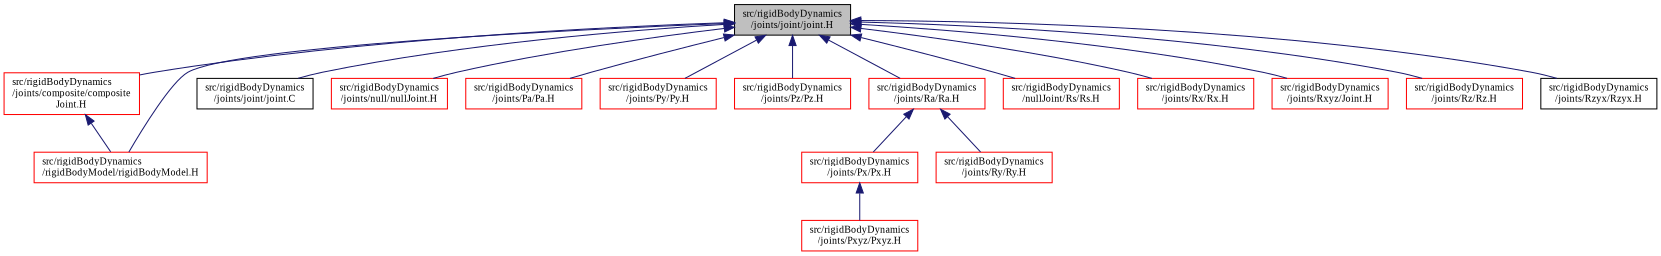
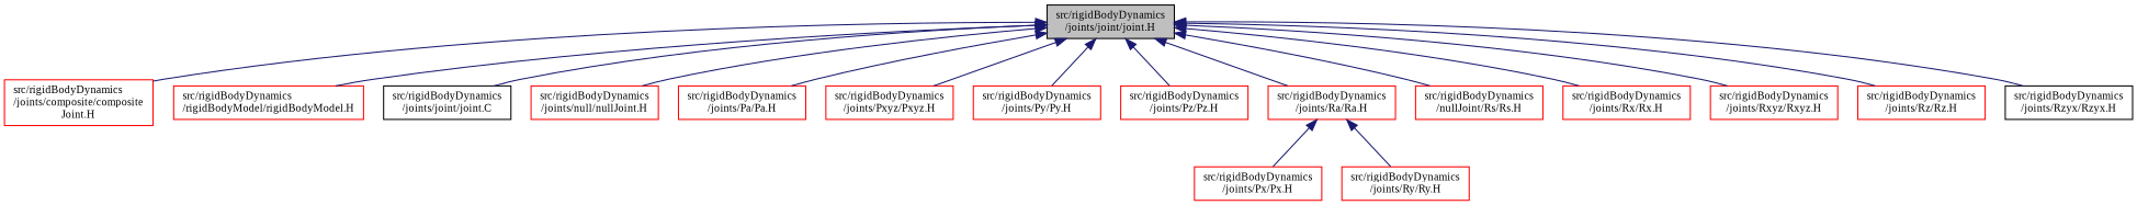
  digraph {
    fontname="Liberation Serif"
    node [color=red fontname="Liberation Serif" fontsize=10 shape=record]
    edge [color=midnightblue dir=back fontname="Liberation Serif" fontsize=10 labelfontname=Helvetica labelfontsize=10 style=solid]
    n1 [color=black fillcolor=grey75 fontcolor=black height=0.2 label="src/rigidBodyDynamics\l/joints/joint/joint.H" style=filled width=0.4]
    n2 [height=0.2 label="src/rigidBodyDynamics\l/joints/composite/composite\lJoint.H" width=0.4]
    n3 [height=0.2 label="src/rigidBodyDynamics\l/rigidBodyModel/rigidBodyModel.H" width=0.4]
    n4 [color=black height=0.2 label="src/rigidBodyDynamics\l/joints/joint/joint.C" width=0.4]
    n5 [height=0.2 label="src/rigidBodyDynamics\l/joints/null/nullJoint.H" width=0.4]
    n6 [height=0.2 label="src/rigidBodyDynamics\l/joints/Pa/Pa.H" width=0.4]
    n7 [height=0.2 label="src/rigidBodyDynamics\l/joints/Pxyz/Pxyz.H" width=0.4]
    n8 [height=0.2 label="src/rigidBodyDynamics\l/joints/Py/Py.H" width=0.4]
    n9 [height=0.2 label="src/rigidBodyDynamics\l/joints/Pz/Pz.H" width=0.4]
    n10 [height=0.2 label="src/rigidBodyDynamics\l/joints/Ra/Ra.H" width=0.4]
    n11 [height=0.2 label="src/rigidBodyDynamics\l/nullJoint/Rs/Rs.H" width=0.4]
    n12 [height=0.2 label="src/rigidBodyDynamics\l/joints/Rx/Rx.H" width=0.4]
-   n13 [height=0.2 label="src/rigidBodyDynamics\l/joints/Rxyz/Joint.H" width=0.4]
+   n13 [height=0.2 label="src/rigidBodyDynamics\l/joints/Rxyz/Rxyz.H" width=0.4]
    n14 [height=0.2 label="src/rigidBodyDynamics\l/joints/Rz/Rz.H" width=0.4]
    n15 [color=black height=0.2 label="src/rigidBodyDynamics\l/joints/Rzyx/Rzyx.H" width=0.4]
    n16 [height=0.2 label="src/rigidBodyDynamics\l/joints/Px/Px.H" width=0.4]
    n17 [height=0.2 label="src/rigidBodyDynamics\l/joints/Ry/Ry.H" width=0.4]
    n1 -> n2
    n1 -> n3
    n1 -> n4
    n1 -> n5
    n1 -> n6
-   n16 -> n7
+   n1 -> n7
    n1 -> n8
    n1 -> n9
    n1 -> n10
    n1 -> n11
    n1 -> n12
    n1 -> n13
    n1 -> n14
    n1 -> n15
-   n2 -> n3
    n10 -> n16
    n10 -> n17
  }
